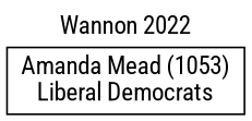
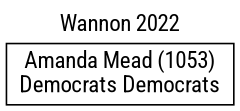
  digraph {
    label="Wannon 2022"
    labelloc=t
    mclimit=10
    fontname="Roboto Condensed"
-   n1 [label="Amanda Mead (1053)\nLiberal Democrats" shape=box fontname="Roboto Condensed"]
+   n1 [label="Amanda Mead (1053)\nDemocrats Democrats" shape=box fontname="Roboto Condensed"]
  }
